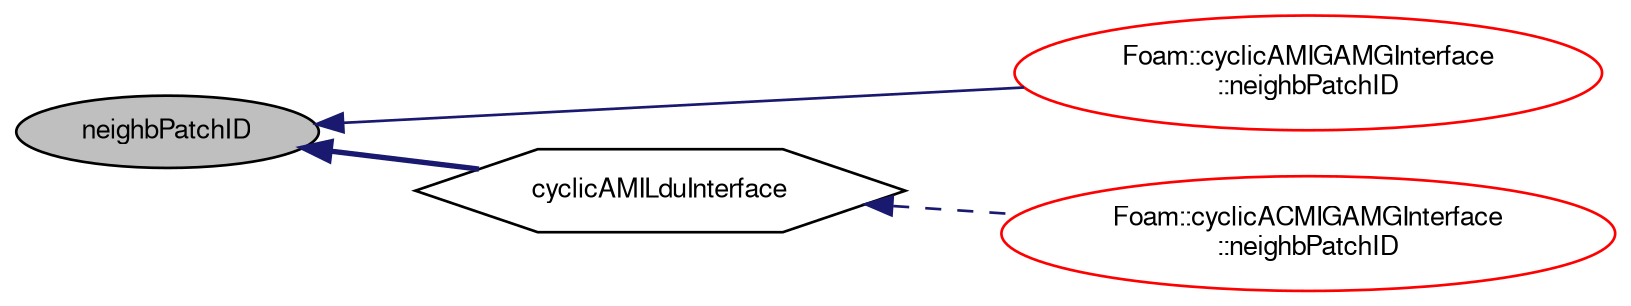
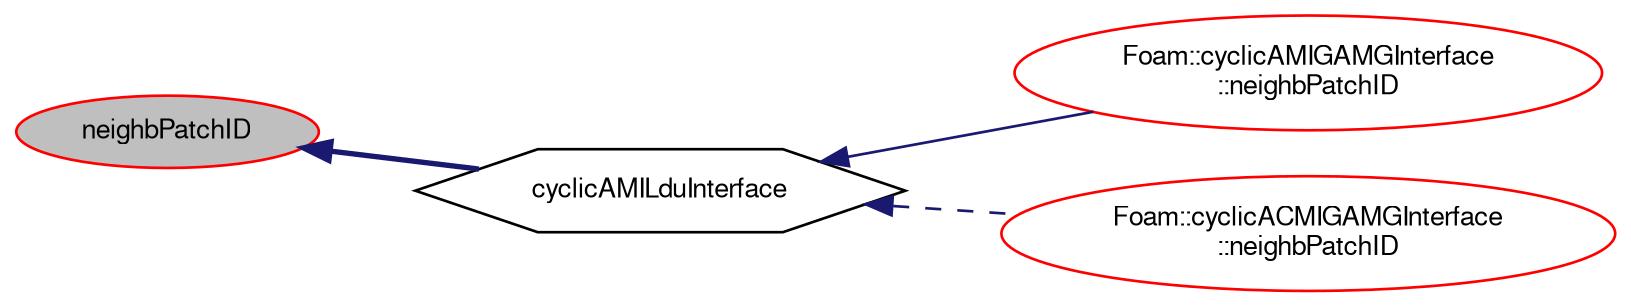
  digraph {
    rankdir=LR
    node [color=black fontname=FreeSans fontsize=10 shape=ellipse]
    edge [color=midnightblue dir=back fontname=FreeSans fontsize=10 labelfontname=FreeSans labelfontsize=10]
-   n1 [fillcolor=grey75 fontcolor=black height=0.2 label=neighbPatchID style=filled width=0.4]
+   n1 [color=red fillcolor=grey75 fontcolor=black height=0.2 label=neighbPatchID style=filled width=0.4]
    n2 [height=0.2 label=cyclicAMILduInterface shape=hexagon width=0.4]
    n3 [color=red height=0.2 label="Foam::cyclicAMIGAMGInterface\l::neighbPatchID" width=0.4]
    n4 [color=red height=0.2 label="Foam::cyclicACMIGAMGInterface\l::neighbPatchID" width=0.4]
    n1 -> n2 [style=bold]
-   n1 -> n3 [style=solid]
+   n2 -> n3 [style=solid]
    n2 -> n4 [style=dashed]
  }
